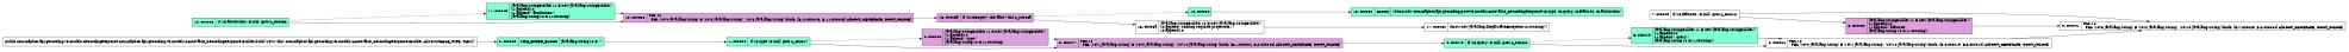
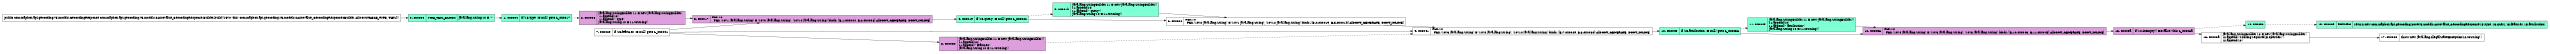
  digraph {
    rankdir=LR
    node [fillcolor=aquamarine shape=record style=filled]
-   n1 [label="{0\:\ 0x0000|MTH_ENTER_BLOCK\l|java.lang.String r0 = \"\"\l}"]
+   n1 [label="{0\:\ 0x0000|MTH_THIS_BLOCK\l|java.lang.String r0 = \"\"\l}"]
    n2 [label="{1\:\ 0x0004|if (r5.type != null) goto L_0x0017\l}"]
    n3 [fillcolor=plum label="{2\:\ 0x0006|java.lang.StringBuilder r1 = new java.lang.StringBuilder()\lr1.append(r0)\lr1.append(\" type\")\ljava.lang.String r0 = r1.toString()\l}"]
    n4 [fillcolor=plum label="{3\:\ 0x0017|PHI: r0 \l  PHI: (r0v1 java.lang.String) = (r0v0 java.lang.String), (r0v14 java.lang.String) binds: [B:1:0x0004, B:2:0x0006] A[DONT_GENERATE, DONT_INLINE]\l}"]
    n5 [label="{4\:\ 0x0019|if (r5.query != null) goto L_0x002c\l}"]
    n6 [label="{5\:\ 0x001b|java.lang.StringBuilder r1 = new java.lang.StringBuilder()\lr1.append(r0)\lr1.append(\" query\")\ljava.lang.String r0 = r1.toString()\l}"]
    n7 [fillcolor=white label="{6\:\ 0x002c|PHI: r0 \l  PHI: (r0v2 java.lang.String) = (r0v1 java.lang.String), (r0v12 java.lang.String) binds: [B:4:0x0019, B:5:0x001b] A[DONT_GENERATE, DONT_INLINE]\l}"]
    n8 [fillcolor=white label="{9\:\ 0x0041|PHI: r0 \l  PHI: (r0v3 java.lang.String) = (r0v2 java.lang.String), (r0v10 java.lang.String) binds: [B:7:0x002e, B:8:0x0030] A[DONT_GENERATE, DONT_INLINE]\l}"]
    n9 [fillcolor=white label="{7\:\ 0x002e|if (r5.features != null) goto L_0x0041\l}"]
    n10 [fillcolor=plum label="{8\:\ 0x0030|java.lang.StringBuilder r1 = new java.lang.StringBuilder()\lr1.append(r0)\lr1.append(\" features\")\ljava.lang.String r0 = r1.toString()\l}"]
    n11 [label="{10\:\ 0x0043|if (r5.attribution != null) goto L_0x0056\l}"]
    n12 [label="{11\:\ 0x0045|java.lang.StringBuilder r1 = new java.lang.StringBuilder()\lr1.append(r0)\lr1.append(\" attribution\")\ljava.lang.String r0 = r1.toString()\l}"]
    n13 [fillcolor=plum label="{12\:\ 0x0056|PHI: r0 \l  PHI: (r0v4 java.lang.String) = (r0v3 java.lang.String), (r0v8 java.lang.String) binds: [B:10:0x0043, B:11:0x0045] A[DONT_GENERATE, DONT_INLINE]\l}"]
    n14 [fillcolor=plum label="{13\:\ 0x005a|if (r0.isEmpty() == false) this L_0x006a\l}"]
    n15 [label="{14\:\ 0x005c}"]
    n16 [fillcolor=white label="{16\:\ 0x006a|java.lang.StringBuilder r2 = new java.lang.StringBuilder()\lr2.append(\"Missing required properties:\")\lr2.append(r0)\l}"]
-   n17 [label="{15\:\ 0x0069|BLOCK\l|return new com.mapbox.api.geocoding.p009v5.models.AutoValue_GeocodingResponse(r5.type, r5.query, r5.features, r5.attribution)\l}"]
+   n17 [label="{15\:\ 0x0069|RETURN\l|return new com.mapbox.api.geocoding.p009v5.models.AutoValue_GeocodingResponse(r5.type, r5.query, r5.features, r5.attribution)\l}"]
    n18 [fillcolor=white label="{17\:\ 0x0080|throw new java.lang.IllegalStateException(r2.toString())\l}"]
    n19 [fillcolor=white label="{public com.mapbox.api.geocoding.v5.models.GeocodingResponse com.mapbox.api.geocoding.v5.models.$AutoValue_GeocodingResponse.Builder.build((r5v0 'this' com.mapbox.api.geocoding.v5.models.$AutoValue_GeocodingResponse$Builder A[IMMUTABLE_TYPE, THIS])) }"]
    n1 -> n2
    n2 -> n3 [style=dashed]
-   n2 -> n4
-   n3 -> n4 [style=dashed]
+   n9 -> n4
+   n3 -> n4
    n4 -> n5
    n5 -> n6 [style=dashed]
    n5 -> n7
    n6 -> n7
    n7 -> n8
+   n8 -> n11
    n9 -> n8
    n9 -> n10 [style=solid]
-   n10 -> n8
+   n10 -> n8 [style=dashed]
    n11 -> n12 [style=dashed]
    n11 -> n13
    n12 -> n13
    n13 -> n14
    n14 -> n15 [style=dashed]
    n14 -> n16
-   n15 -> n17
+   n15 -> n17 [style=dashed]
    n16 -> n18
    n19 -> n1
  }
